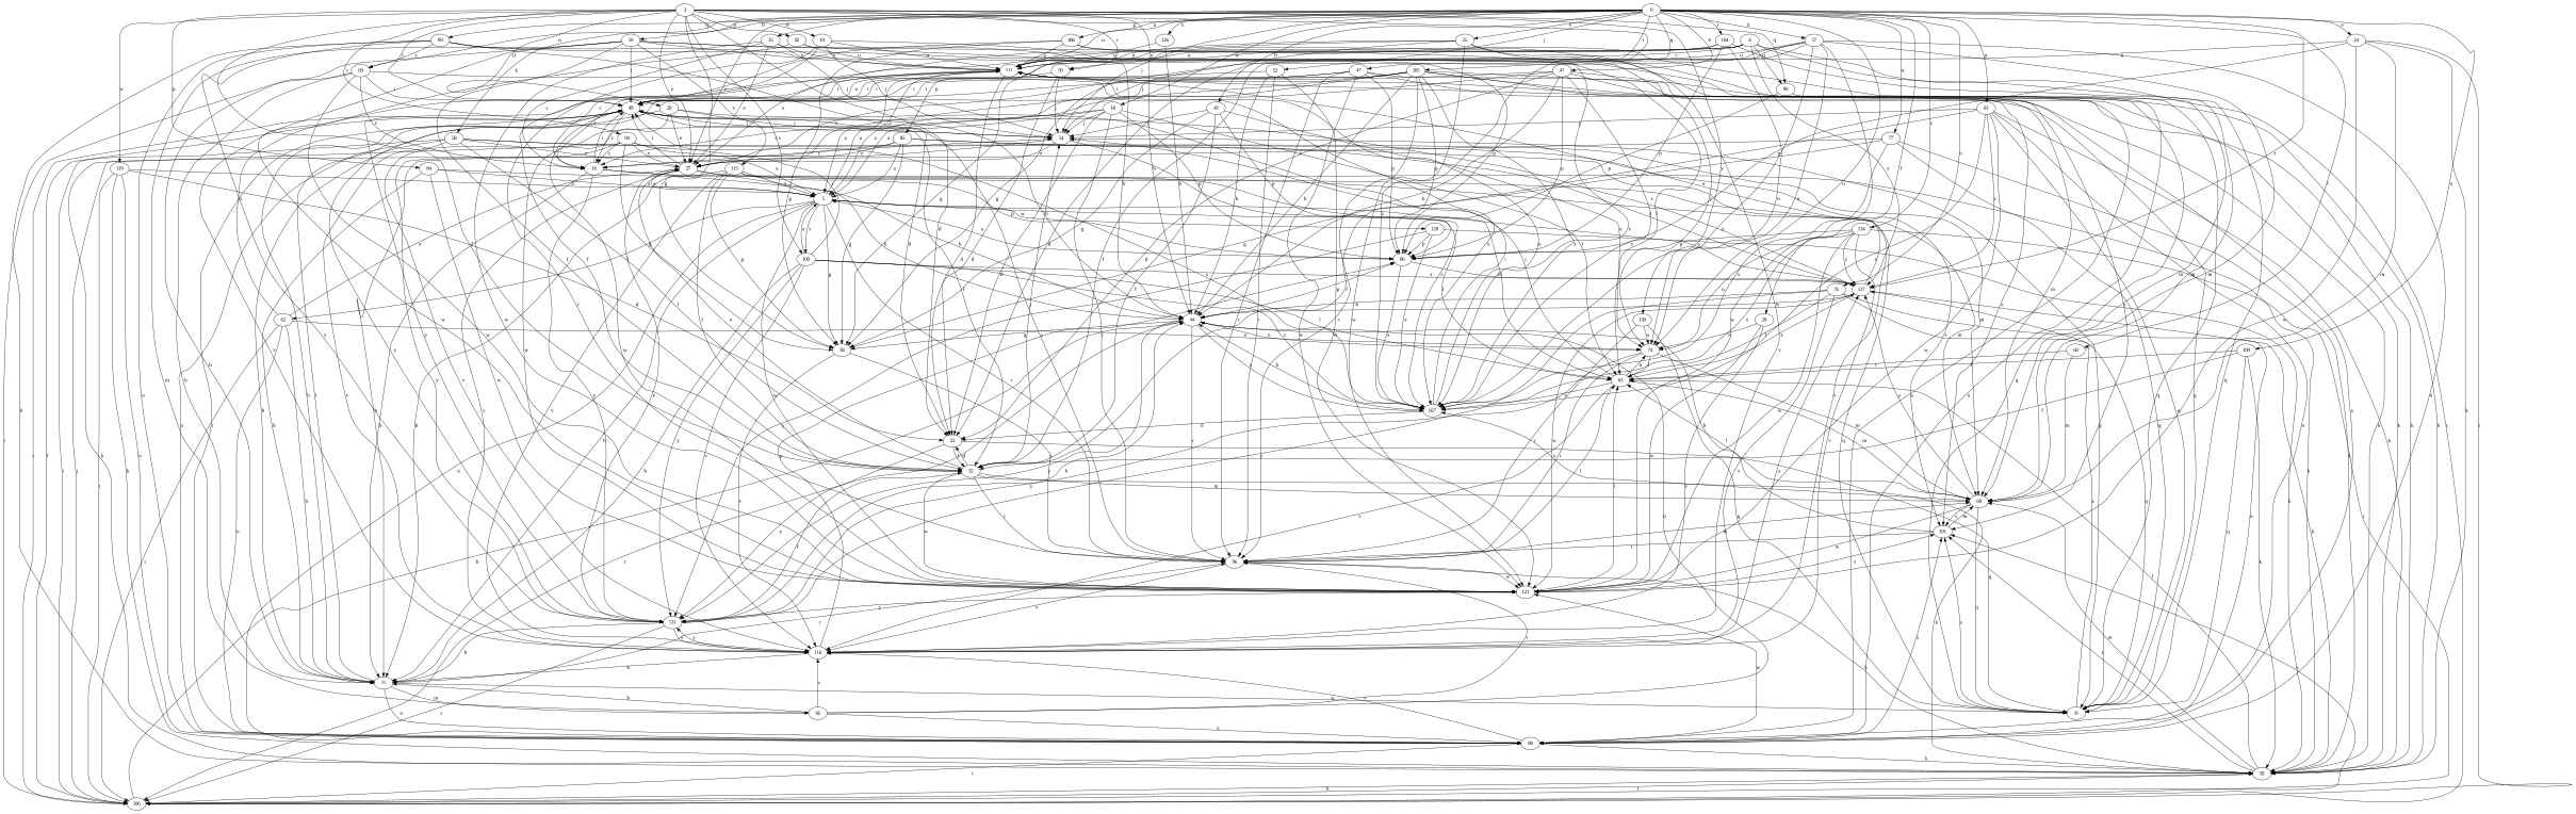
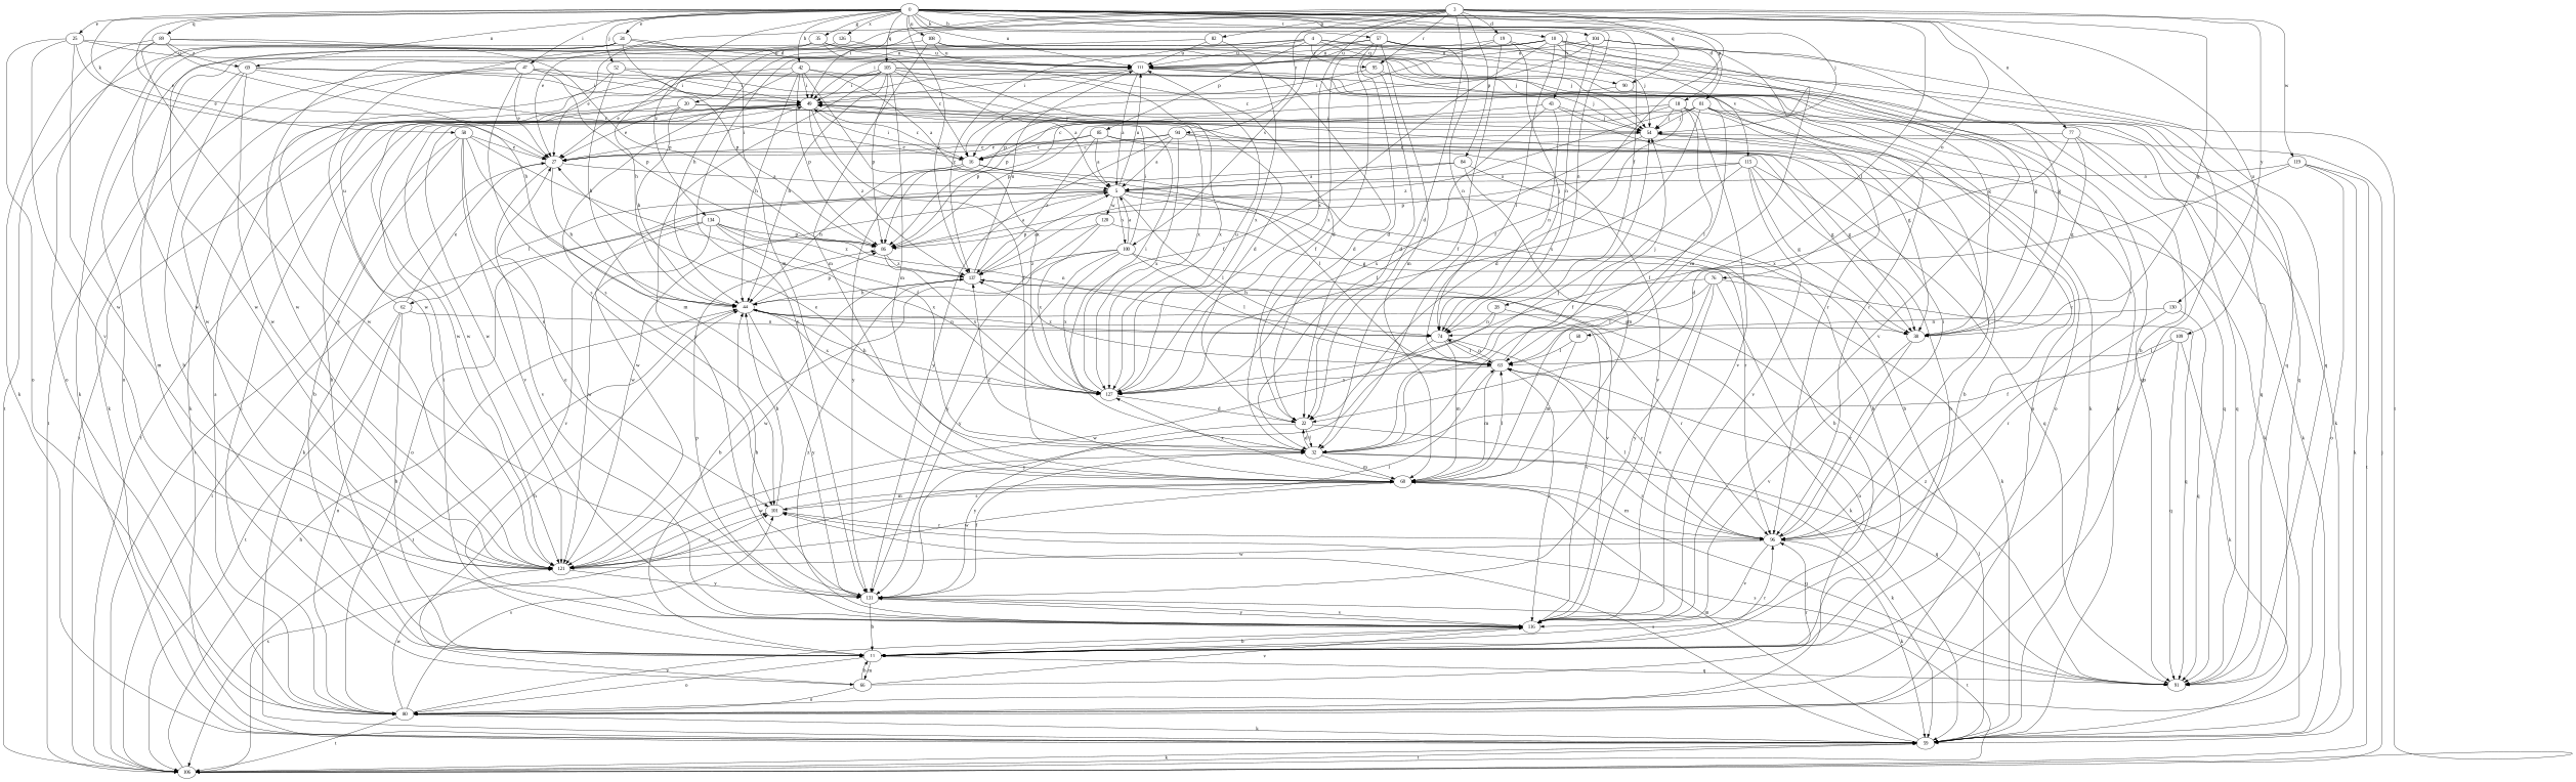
  strict digraph {
    fontname="Liberation Serif"
    node [fontname="Liberation Serif"]
    edge [fontname="Liberation Serif"]
    0
    10
    18
    24
    25
    27
    28
    35
    42
    43
    47
    52
    54
    57
    58
    60
    69
    74
    76
    77
    81
    89
    104
    105
    108
    109
    111
    126
    134
    137
    32
    49
    91
    11
    63
    66
    115
    116
    22
    96
    16
    86
    106
    121
    59
    68
    80
    44
    5
-   127 [label=827]
+   127
    101
    38
    131
    3
    19
    20
    82
    84
    90
    94
    95
    100
    119
    130
    4
    85
    62
    120
    0 -> 10 [label=b]
    0 -> 18 [label=d]
    0 -> 24 [label=e]
    0 -> 25 [label=e]
    0 -> 27 [label=e]
    0 -> 28 [label=f]
    0 -> 35 [label=g]
    0 -> 42 [label=h]
    0 -> 43 [label=h]
    0 -> 47 [label=i]
    0 -> 52 [label=j]
    0 -> 54 [label=j]
    0 -> 57 [label=k]
    0 -> 58 [label=k]
    0 -> 60 [label=l]
    0 -> 69 [label=n]
    0 -> 74 [label=n]
    0 -> 76 [label=o]
    0 -> 77 [label=o]
    0 -> 81 [label=p]
    0 -> 89 [label=q]
    0 -> 104 [label=t]
    0 -> 105 [label=q]
    0 -> 108 [label=u]
    0 -> 109 [label=u]
    0 -> 111 [label=u]
    0 -> 126 [label=x]
    0 -> 134 [label=z]
    0 -> 137 [label=z]
    10 -> 111 [label=u]
    10 -> 32 [label=f]
    10 -> 49 [label=i]
    10 -> 91 [label=q]
    10 -> 11 [label=b]
    10 -> 63 [label=l]
    10 -> 66 [label=m]
    10 -> 115 [label=v]
    10 -> 116 [label=v]
    18 -> 54 [label=j]
    18 -> 63 [label=l]
    18 -> 116 [label=v]
    18 -> 22 [label=d]
    18 -> 96 [label=r]
    18 -> 16 [label=c]
    18 -> 86 [label=p]
    24 -> 111 [label=u]
    24 -> 86 [label=p]
    24 -> 106 [label=t]
    24 -> 121 [label=w]
    24 -> 59 [label=k]
    24 -> 68 [label=m]
    25 -> 27 [label=e]
    25 -> 54 [label=j]
    25 -> 111 [label=u]
    25 -> 116 [label=v]
    25 -> 121 [label=w]
    25 -> 80 [label=o]
    27 -> 49 [label=i]
    27 -> 116 [label=v]
    27 -> 59 [label=k]
    27 -> 44 [label=h]
    27 -> 5 [label=a]
    28 -> 74 [label=n]
    28 -> 116 [label=v]
    28 -> 121 [label=w]
    35 -> 27 [label=e]
    35 -> 54 [label=j]
    35 -> 111 [label=u]
    35 -> 16 [label=c]
    35 -> 121 [label=w]
    42 -> 49 [label=i]
    42 -> 22 [label=d]
    42 -> 86 [label=p]
    42 -> 59 [label=k]
    42 -> 44 [label=h]
    42 -> 5 [label=a]
    42 -> 127 [label=x]
    42 -> 101 [label=s]
    43 -> 54 [label=j]
    43 -> 74 [label=n]
    43 -> 32 [label=f]
    43 -> 86 [label=p]
    43 -> 38 [label=g]
    47 -> 27 [label=e]
    47 -> 49 [label=i]
    47 -> 96 [label=r]
    47 -> 86 [label=p]
    47 -> 121 [label=w]
    47 -> 59 [label=k]
    47 -> 101 [label=s]
    52 -> 49 [label=i]
    52 -> 96 [label=r]
    52 -> 121 [label=w]
    52 -> 44 [label=h]
    54 -> 27 [label=e]
    54 -> 91 [label=q]
    54 -> 11 [label=b]
    54 -> 127 [label=x]
    57 -> 74 [label=n]
    57 -> 111 [label=u]
    57 -> 32 [label=f]
    57 -> 22 [label=d]
    57 -> 121 [label=w]
    57 -> 68 [label=m]
    57 -> 80 [label=o]
    57 -> 127 [label=x]
    57 -> 38 [label=g]
    58 -> 27 [label=e]
    58 -> 32 [label=f]
    58 -> 11 [label=b]
    58 -> 116 [label=v]
    58 -> 106 [label=t]
    58 -> 68 [label=m]
    58 -> 101 [label=s]
    60 -> 63 [label=l]
    60 -> 68 [label=m]
    69 -> 49 [label=i]
    69 -> 11 [label=b]
    69 -> 16 [label=c]
    69 -> 106 [label=t]
    69 -> 121 [label=w]
    69 -> 127 [label=x]
    74 -> 63 [label=l]
    74 -> 96 [label=r]
    74 -> 68 [label=m]
    74 -> 131 [label=y]
    76 -> 91 [label=q]
    76 -> 63 [label=l]
    76 -> 116 [label=v]
    76 -> 80 [label=o]
    76 -> 44 [label=h]
    76 -> 131 [label=y]
    77 -> 91 [label=q]
    77 -> 16 [label=c]
    77 -> 59 [label=k]
    77 -> 127 [label=x]
    77 -> 38 [label=g]
    81 -> 54 [label=j]
    81 -> 137 [label=z]
    81 -> 32 [label=f]
    81 -> 91 [label=q]
    81 -> 121 [label=w]
    81 -> 59 [label=k]
    81 -> 80 [label=o]
    81 -> 127 [label=x]
    89 -> 69 [label=z]
    89 -> 22 [label=d]
    89 -> 86 [label=p]
    89 -> 59 [label=k]
    89 -> 80 [label=o]
    89 -> 44 [label=h]
    89 -> 131 [label=y]
    104 -> 74 [label=n]
    104 -> 111 [label=u]
    104 -> 86 [label=p]
    104 -> 68 [label=m]
    104 -> 38 [label=g]
    105 -> 27 [label=e]
    105 -> 49 [label=i]
    105 -> 96 [label=r]
    105 -> 86 [label=p]
    105 -> 59 [label=k]
    105 -> 68 [label=m]
    105 -> 80 [label=a]
    105 -> 44 [label=h]
    105 -> 5 [label=a]
    105 -> 127 [label=x]
    105 -> 131 [label=y]
    108 -> 111 [label=u]
    108 -> 96 [label=r]
    108 -> 68 [label=m]
    108 -> 80 [label=o]
    108 -> 38 [label=g]
    109 -> 32 [label=f]
    109 -> 91 [label=q]
    109 -> 63 [label=l]
    109 -> 59 [label=k]
    111 -> 49 [label=i]
    111 -> 91 [label=q]
    111 -> 22 [label=d]
    111 -> 16 [label=c]
    111 -> 59 [label=k]
    111 -> 5 [label=a]
    126 -> 111 [label=u]
    126 -> 44 [label=h]
    134 -> 74 [label=n]
    134 -> 137 [label=z]
    134 -> 116 [label=v]
    134 -> 86 [label=p]
    134 -> 106 [label=t]
    134 -> 121 [label=w]
    134 -> 127 [label=x]
    137 -> 111 [label=u]
    137 -> 121 [label=w]
    137 -> 59 [label=k]
    137 -> 44 [label=h]
    137 -> 5 [label=a]
    32 -> 27 [label=e]
    32 -> 54 [label=j]
    32 -> 22 [label=d]
    32 -> 96 [label=r]
    32 -> 121 [label=w]
    32 -> 59 [label=k]
    32 -> 68 [label=m]
    49 -> 54 [label=j]
-   49 -> 111 [label=u]
    49 -> 137 [label=z]
    49 -> 32 [label=f]
    49 -> 11 [label=b]
    49 -> 16 [label=c]
    49 -> 106 [label=t]
    49 -> 121 [label=w]
    91 -> 137 [label=z]
    91 -> 101 [label=s]
    11 -> 49 [label=i]
    11 -> 91 [label=q]
    11 -> 66 [label=m]
    11 -> 96 [label=r]
    11 -> 80 [label=o]
    63 -> 54 [label=j]
    63 -> 74 [label=n]
    63 -> 137 [label=z]
    63 -> 116 [label=v]
    63 -> 68 [label=m]
    63 -> 127 [label=x]
    66 -> 11 [label=b]
    66 -> 116 [label=v]
    66 -> 96 [label=r]
    66 -> 80 [label=o]
    66 -> 44 [label=h]
    115 -> 32 [label=f]
    115 -> 91 [label=q]
    115 -> 11 [label=b]
    115 -> 116 [label=v]
    115 -> 86 [label=p]
    115 -> 5 [label=a]
    115 -> 38 [label=g]
    116 -> 137 [label=z]
    116 -> 11 [label=b]
    116 -> 86 [label=p]
    116 -> 131 [label=y]
    22 -> 32 [label=f]
    22 -> 91 [label=q]
    22 -> 131 [label=y]
    96 -> 49 [label=i]
    96 -> 63 [label=l]
    96 -> 116 [label=v]
    96 -> 121 [label=w]
    96 -> 59 [label=k]
    96 -> 68 [label=m]
    16 -> 49 [label=i]
    16 -> 11 [label=b]
    16 -> 63 [label=l]
    16 -> 44 [label=h]
    16 -> 131 [label=y]
    86 -> 137 [label=z]
    86 -> 5 [label=a]
    86 -> 127 [label=x]
    106 -> 54 [label=j]
    106 -> 49 [label=f]
    106 -> 59 [label=k]
    106 -> 44 [label=h]
    106 -> 101 [label=s]
    121 -> 63 [label=l]
    121 -> 101 [label=s]
    121 -> 131 [label=y]
    59 -> 63 [label=l]
    59 -> 106 [label=t]
    59 -> 68 [label=m]
    59 -> 101 [label=s]
    68 -> 137 [label=z]
    68 -> 91 [label=q]
    68 -> 63 [label=l]
    68 -> 121 [label=w]
    68 -> 127 [label=x]
    68 -> 101 [label=s]
    80 -> 49 [label=i]
    80 -> 116 [label=v]
    80 -> 106 [label=t]
    80 -> 121 [label=w]
    80 -> 59 [label=k]
    80 -> 101 [label=s]
    44 -> 74 [label=n]
    44 -> 96 [label=r]
    44 -> 86 [label=p]
    44 -> 106 [label=t]
    44 -> 127 [label=x]
    44 -> 38 [label=g]
    44 -> 131 [label=y]
    5 -> 111 [label=u]
    5 -> 11 [label=b]
    5 -> 63 [label=l]
    5 -> 96 [label=r]
    5 -> 121 [label=w]
    5 -> 80 [label=o]
    5 -> 38 [label=g]
    5 -> 100 [label=s]
    5 -> 62 [label=l]
    5 -> 120 [label=w]
    127 -> 111 [label=u]
    127 -> 49 [label=i]
    127 -> 22 [label=d]
    127 -> 44 [label=h]
    101 -> 96 [label=r]
    101 -> 68 [label=m]
    101 -> 44 [label=h]
    38 -> 116 [label=v]
    38 -> 96 [label=r]
    131 -> 27 [label=e]
    131 -> 32 [label=f]
    131 -> 11 [label=b]
    131 -> 116 [label=v]
    131 -> 106 [label=t]
    131 -> 44 [label=h]
    3 -> 27 [label=e]
    3 -> 32 [label=f]
    3 -> 49 [label=i]
    3 -> 22 [label=d]
    3 -> 44 [label=h]
    3 -> 127 [label=x]
    3 -> 38 [label=g]
    3 -> 19 [label=d]
    3 -> 20 [label=d]
    3 -> 82 [label=p]
    3 -> 84 [label=p]
    3 -> 90 [label=q]
    3 -> 94 [label=r]
    3 -> 95 [label=r]
    3 -> 100 [label=s]
    3 -> 119 [label=w]
    3 -> 130 [label=y]
    19 -> 54 [label=j]
    19 -> 74 [label=j]
    19 -> 111 [label=u]
    19 -> 32 [label=f]
    19 -> 16 [label=c]
    20 -> 27 [label=e]
    20 -> 54 [label=j]
    20 -> 121 [label=w]
    20 -> 80 [label=o]
    20 -> 44 [label=h]
    82 -> 111 [label=u]
    82 -> 121 [label=w]
    82 -> 127 [label=x]
    84 -> 11 [label=b]
    84 -> 121 [label=w]
    84 -> 68 [label=m]
    84 -> 5 [label=a]
    90 -> 91 [label=q]
    90 -> 86 [label=p]
    94 -> 27 [label=e]
    94 -> 16 [label=c]
    94 -> 59 [label=k]
    94 -> 5 [label=a]
    94 -> 127 [label=x]
    94 -> 38 [label=g]
    94 -> 131 [label=y]
    95 -> 54 [label=j]
    95 -> 49 [label=i]
    95 -> 22 [label=d]
    100 -> 137 [label=z]
    100 -> 49 [label=i]
    100 -> 11 [label=b]
    100 -> 63 [label=l]
    100 -> 116 [label=v]
    100 -> 5 [label=a]
    100 -> 127 [label=x]
    100 -> 131 [label=y]
    119 -> 22 [label=d]
    119 -> 106 [label=t]
    119 -> 59 [label=k]
    119 -> 80 [label=o]
    119 -> 5 [label=a]
    130 -> 74 [label=n]
    130 -> 91 [label=q]
    130 -> 96 [label=r]
    4 -> 111 [label=u]
    4 -> 137 [label=z]
    4 -> 91 [label=q]
    4 -> 106 [label=t]
    4 -> 131 [label=y]
    4 -> 90 [label=q]
    4 -> 95 [label=r]
    4 -> 85 [label=p]
    85 -> 27 [label=e]
    85 -> 137 [label=z]
    85 -> 116 [label=v]
    85 -> 16 [label=c]
    85 -> 5 [label=a]
    85 -> 38 [label=g]
    62 -> 27 [label=e]
    62 -> 74 [label=n]
    62 -> 111 [label=u]
    62 -> 11 [label=b]
    62 -> 106 [label=t]
    62 -> 80 [label=o]
    120 -> 86 [label=p]
    120 -> 59 [label=k]
    120 -> 127 [label=x]
    120 -> 131 [label=y]
  }
